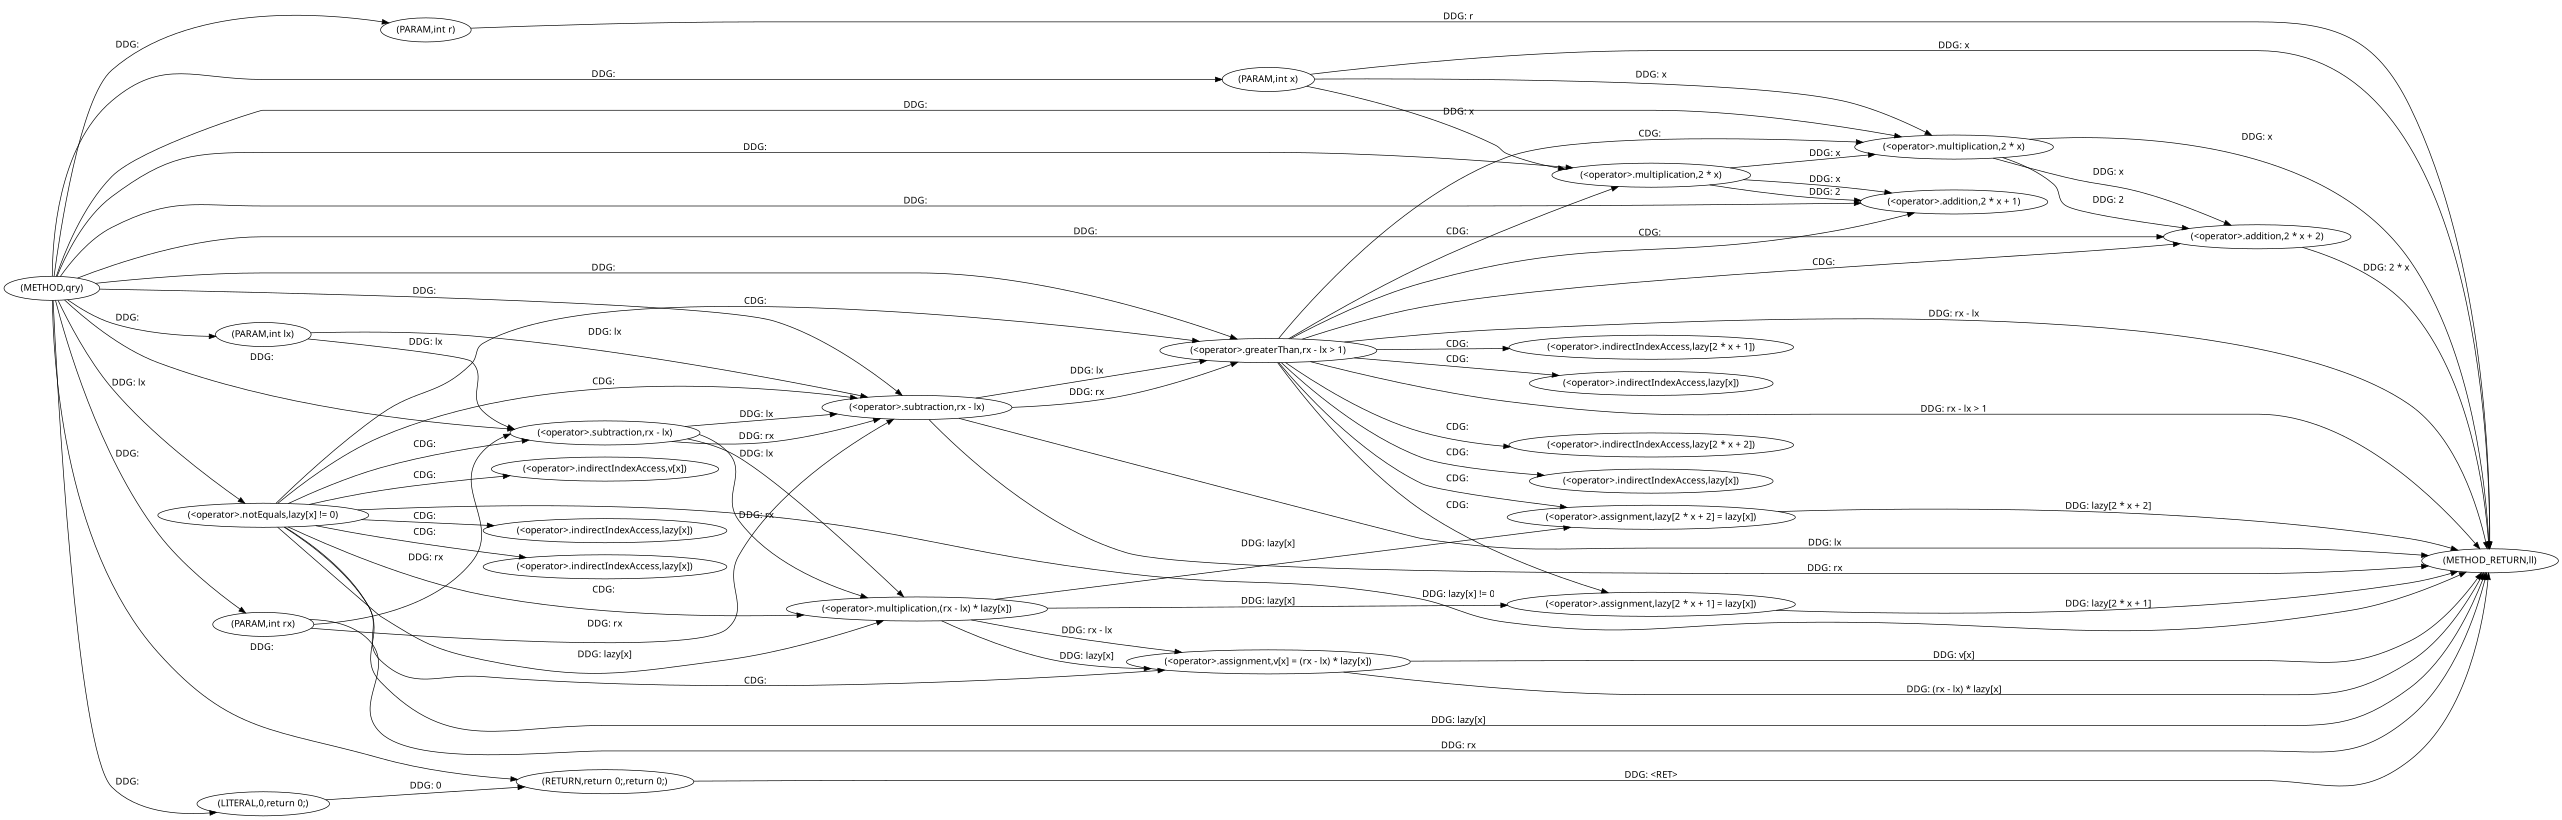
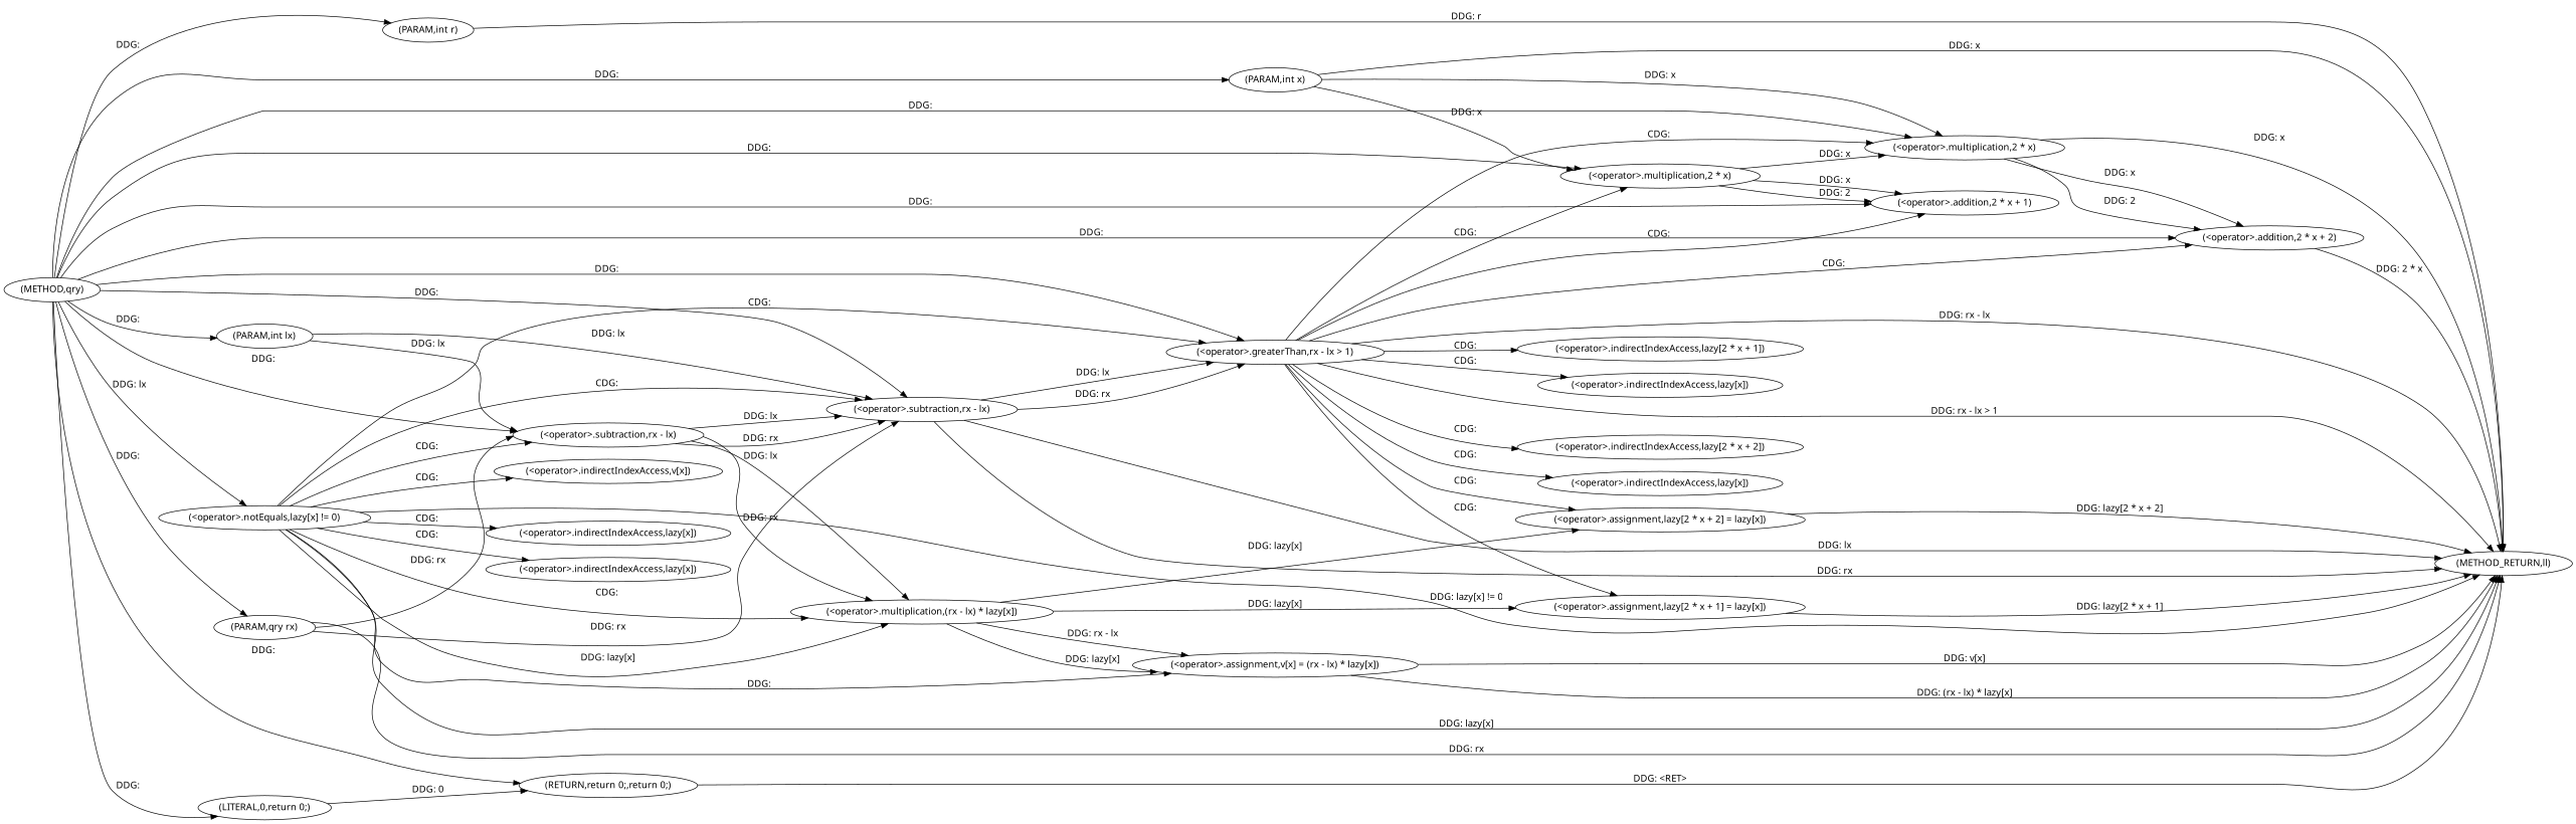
  digraph {
    fontname="Noto Sans"
    rankdir=LR
    node [fontname="Noto Sans"]
    edge [fontname="Noto Sans"]
    n1 [label="(METHOD,qry)"]
    n2 [label="(PARAM,int r)"]
    n3 [label="(PARAM,int x)"]
    n4 [label="(PARAM,int lx)"]
-   n5 [label="(PARAM,int rx)"]
+   n5 [label="(PARAM,qry rx)"]
    n6 [label="(RETURN,return 0;,return 0;)"]
    n7 [label="(<operator>.notEquals,lazy[x] != 0)"]
    n8 [label="(LITERAL,0,return 0;)"]
    n9 [label="(<operator>.greaterThan,rx - lx > 1)"]
    n10 [label="(<operator>.subtraction,rx - lx)"]
    n11 [label="(<operator>.subtraction,rx - lx)"]
    n12 [label="(<operator>.addition,2 * x + 1)"]
    n13 [label="(<operator>.addition,2 * x + 2)"]
    n14 [label="(<operator>.multiplication,2 * x)"]
    n15 [label="(<operator>.multiplication,2 * x)"]
    n16 [label="(METHOD_RETURN,ll)"]
    n17 [label="(<operator>.assignment,v[x] = (rx - lx) * lazy[x])"]
    n18 [label="(<operator>.multiplication,(rx - lx) * lazy[x])"]
    n19 [label="(<operator>.indirectIndexAccess,v[x])"]
    n20 [label="(<operator>.indirectIndexAccess,lazy[x])"]
    n21 [label="(<operator>.indirectIndexAccess,lazy[x])"]
    n22 [label="(<operator>.assignment,lazy[2 * x + 1] = lazy[x])"]
    n23 [label="(<operator>.assignment,lazy[2 * x + 2] = lazy[x])"]
    n24 [label="(<operator>.indirectIndexAccess,lazy[2 * x + 1])"]
    n25 [label="(<operator>.indirectIndexAccess,lazy[x])"]
    n26 [label="(<operator>.indirectIndexAccess,lazy[2 * x + 2])"]
    n27 [label="(<operator>.indirectIndexAccess,lazy[x])"]
    n1 -> n2 [label="DDG: "]
    n1 -> n3 [label="DDG: "]
    n1 -> n4 [label="DDG: "]
    n1 -> n5 [label="DDG: "]
    n1 -> n6 [label="DDG: "]
    n1 -> n7 [label="DDG: lx"]
    n1 -> n8 [label="DDG: "]
    n1 -> n9 [label="DDG: "]
    n1 -> n10 [label="DDG: "]
    n1 -> n11 [label="DDG: "]
    n1 -> n12 [label="DDG: "]
    n1 -> n13 [label="DDG: "]
    n1 -> n14 [label="DDG: "]
    n1 -> n15 [label="DDG: "]
    n2 -> n16 [label="DDG: r"]
    n3 -> n14 [label="DDG: x"]
    n3 -> n15 [label="DDG: x"]
    n3 -> n16 [label="DDG: x"]
    n4 -> n10 [label="DDG: lx"]
    n4 -> n11 [label="DDG: lx"]
    n5 -> n10 [label="DDG: rx"]
    n5 -> n11 [label="DDG: rx"]
    n5 -> n16 [label="DDG: rx"]
    n6 -> n16 [label="DDG: <RET>"]
    n7 -> n9 [label="CDG: "]
    n7 -> n10 [label="CDG: "]
    n7 -> n11 [label="CDG: "]
    n7 -> n16 [label="DDG: lazy[x]"]
    n7 -> n16 [label="DDG: lazy[x] != 0"]
-   n7 -> n17 [label="CDG: "]
+   n7 -> n17 [label="DDG: "]
    n7 -> n18 [label="DDG: lazy[x]"]
    n7 -> n18 [label="CDG: "]
    n7 -> n19 [label="CDG: "]
    n7 -> n20 [label="CDG: "]
    n7 -> n21 [label="CDG: "]
    n8 -> n6 [label="DDG: 0"]
    n9 -> n12 [label="CDG: "]
    n9 -> n13 [label="CDG: "]
    n9 -> n14 [label="CDG: "]
    n9 -> n15 [label="CDG: "]
    n9 -> n16 [label="DDG: rx - lx"]
    n9 -> n16 [label="DDG: rx - lx > 1"]
    n9 -> n22 [label="CDG: "]
    n9 -> n23 [label="CDG: "]
    n9 -> n24 [label="CDG: "]
    n9 -> n25 [label="CDG: "]
    n9 -> n26 [label="CDG: "]
    n9 -> n27 [label="CDG: "]
    n10 -> n11 [label="DDG: rx"]
    n10 -> n11 [label="DDG: lx"]
    n10 -> n18 [label="DDG: rx"]
    n10 -> n18 [label="DDG: lx"]
    n11 -> n9 [label="DDG: rx"]
    n11 -> n9 [label="DDG: lx"]
    n11 -> n16 [label="DDG: rx"]
    n11 -> n16 [label="DDG: lx"]
    n13 -> n16 [label="DDG: 2 * x"]
    n14 -> n12 [label="DDG: 2"]
    n14 -> n12 [label="DDG: x"]
    n14 -> n15 [label="DDG: x"]
    n15 -> n13 [label="DDG: 2"]
    n15 -> n13 [label="DDG: x"]
    n15 -> n16 [label="DDG: x"]
    n17 -> n16 [label="DDG: v[x]"]
    n17 -> n16 [label="DDG: (rx - lx) * lazy[x]"]
    n18 -> n17 [label="DDG: lazy[x]"]
    n18 -> n17 [label="DDG: rx - lx"]
    n18 -> n22 [label="DDG: lazy[x]"]
    n18 -> n23 [label="DDG: lazy[x]"]
    n22 -> n16 [label="DDG: lazy[2 * x + 1]"]
    n23 -> n16 [label="DDG: lazy[2 * x + 2]"]
  }
